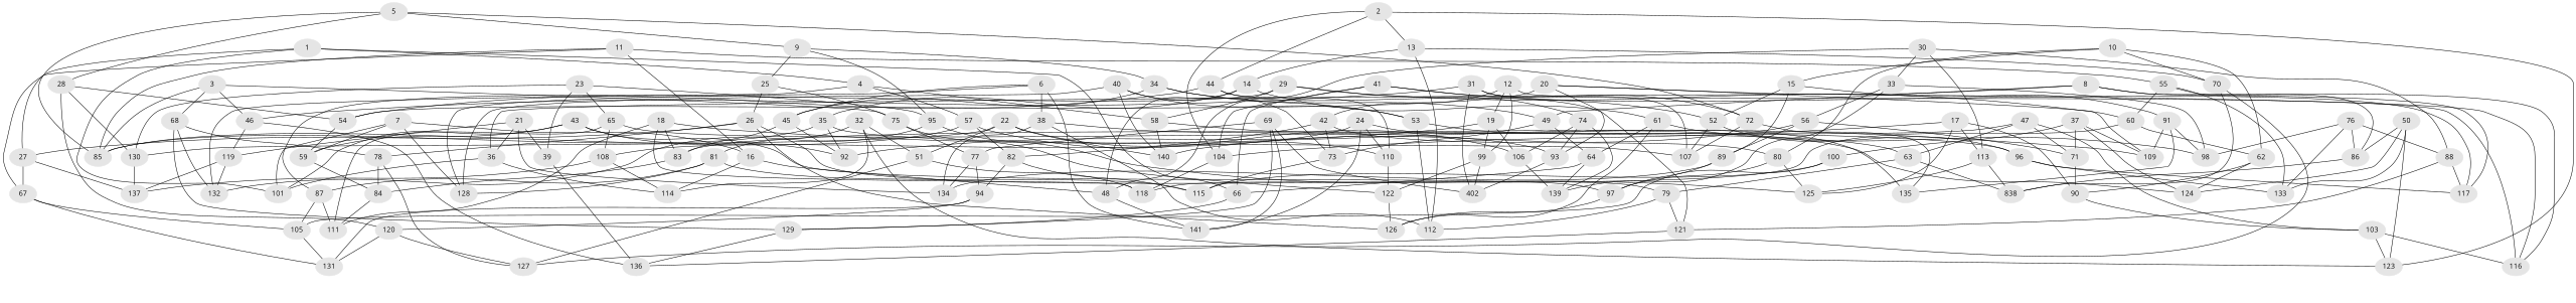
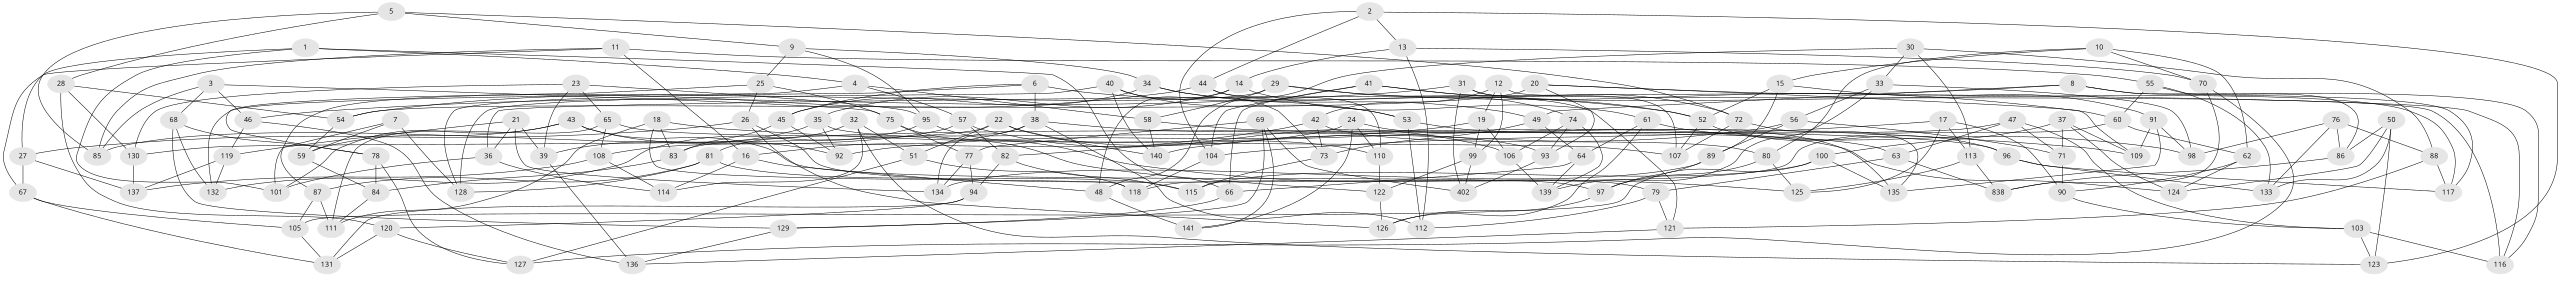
  graph {
    fontname="Open Sans"
    node [color=gray90 fontname="Open Sans" style=filled]
    edge [fontname="Open Sans"]
    1
    4
    27
    66
    101
    57
    58
    132
    67
    137
    129
    2
    13
    44
    104
    123
    70
    14
    112
    54
    110
    121
    118
    3
    46
    68
    75
    85
    119
    136
    78
    77
    122
    106
    82
    140
    124
    5
    9
    28
    72
    25
    34
    95
    130
    120
    135
    107
    6
    38
    45
    128
    141
    93
    134
    83
    92
    7
    16
    59
    48
    114
    84
    8
    36
    49
    116
    117
    73
    64
    26
    53
    125
    10
    15
    62
    80
    52
    89
    91
    90
    127
    n83 [label=838]
    97
    11
    55
    60
    86
    133
    105
    131
    12
    19
    42
    99
    n96 [label=402]
    35
    61
    39
    126
    98
    96
    109
    17
    113
    103
    18
    111
    139
    20
    21
    22
    51
    23
    65
    108
    24
    79
    29
    74
    87
    30
    33
    88
    56
    31
    32
    81
    115
    71
    63
    37
    100
    40
    41
    94
    43
    47
    50
    69
    76
    1 -- 4
    1 -- 27
    1 -- 66
    1 -- 101
    4 -- 57
    4 -- 58
    4 -- 132
    27 -- 67
    27 -- 137
    66 -- 129
    57 -- 85
    57 -- 106
    57 -- 82
    58 -- 140
    58 -- 124
    67 -- 105
    67 -- 131
    129 -- 136
    2 -- 13
    2 -- 44
    2 -- 104
    2 -- 123
    13 -- 70
    13 -- 14
    13 -- 112
    44 -- 54
    44 -- 110
    44 -- 121
    104 -- 118
    70 -- 127
    70 -- n83
    14 -- 48
    14 -- 35
    14 -- 61
    54 -- 59
    110 -- 122
    121 -- 136
    3 -- 46
    3 -- 68
    3 -- 75
    3 -- 85
    46 -- 119
    46 -- 136
    68 -- 132
    68 -- 129
    68 -- 78
    75 -- 77
    75 -- 122
    119 -- 132
    119 -- 137
    78 -- 84
    78 -- 127
    77 -- 134
    77 -- 94
    122 -- 126
    106 -- 139
    82 -- 115
    82 -- 94
    5 -- 85
    5 -- 9
    5 -- 28
    5 -- 72
    9 -- 25
    9 -- 34
    9 -- 95
    28 -- 54
    28 -- 130
    28 -- 120
    72 -- 135
    72 -- 107
    25 -- 75
-   26 -- 78
+   25 -- 78
    25 -- 26
    34 -- 45
    34 -- 49
    34 -- 53
    95 -- 132
    95 -- 125
    130 -- 137
    120 -- 127
    120 -- 131
    6 -- 38
    6 -- 45
    6 -- 128
-   6 -- 141
+   6 -- 52
    38 -- 112
    38 -- 93
    38 -- 134
    45 -- 83
    45 -- 92
    93 -- n96
    83 -- 84
    7 -- 101
    7 -- 128
-   7 -- 16
+   38 -- 16
    7 -- 59
    16 -- 48
    16 -- 114
    59 -- 84
    48 -- 141
    84 -- 111
    8 -- 36
    8 -- 49
    8 -- 116
    8 -- 117
    36 -- 101
    36 -- 114
    49 -- 73
    49 -- 64
    73 -- 115
    64 -- 66
    64 -- 139
    26 -- 27
    26 -- 126
    26 -- 79
    53 -- 112
    53 -- 63
    10 -- 70
    10 -- 15
    10 -- 62
    10 -- 80
    15 -- 52
    15 -- 89
    15 -- 91
    62 -- 124
    62 -- 90
    80 -- 125
    80 -- 97
    52 -- 107
    52 -- 96
    89 -- 134
    89 -- 97
    91 -- 135
    91 -- 98
    91 -- 109
    90 -- 103
    97 -- 126
    11 -- 67
    11 -- 85
    11 -- 16
    11 -- 55
    55 -- 60
    55 -- 86
    55 -- 133
    60 -- 118
    60 -- 62
    86 -- n83
    105 -- 131
    12 -- 116
    12 -- 19
    12 -- 42
    12 -- 99
    19 -- 106
    19 -- 92
    19 -- 99
    42 -- 82
    42 -- 73
    42 -- 80
    99 -- 122
    99 -- n96
    35 -- 107
    35 -- 92
-   35 -- 85
+   35 -- 39
    61 -- 64
    61 -- 126
    61 -- 98
    39 -- 136
    96 -- 117
    96 -- 133
    17 -- 104
    17 -- 125
    17 -- 90
    17 -- 113
    113 -- 125
    113 -- n83
    103 -- 123
    103 -- 116
    18 -- 118
    18 -- 83
    18 -- 109
    18 -- 111
    20 -- 54
    20 -- 93
    20 -- 116
    20 -- 109
    21 -- 119
    21 -- 134
    21 -- 36
    21 -- 39
    22 -- 110
    22 -- 140
    22 -- 130
    22 -- 51
    51 -- 118
    51 -- 127
    23 -- 95
    23 -- 130
    23 -- 39
    23 -- 65
    65 -- 96
    65 -- 111
    65 -- 108
    108 -- 137
    108 -- 114
    24 -- 110
    24 -- 135
    24 -- 141
    24 -- 108
    79 -- 112
    79 -- 121
    29 -- 58
    29 -- 60
    29 -- 74
    29 -- 87
    74 -- 106
    74 -- 93
    74 -- 139
    87 -- 105
    87 -- 111
    30 -- 48
    30 -- 113
    30 -- 33
    30 -- 88
    33 -- 98
    33 -- 139
    33 -- 56
    88 -- 121
    88 -- 117
    56 -- 140
    56 -- 89
    56 -- 71
    31 -- 46
    31 -- 107
    31 -- 117
    31 -- n96
    32 -- 123
    32 -- 114
    32 -- 51
    32 -- 81
    81 -- 128
    81 -- 87
    81 -- 115
    71 -- 90
    63 -- n83
    63 -- 79
    37 -- 124
    37 -- 109
    37 -- 71
    37 -- 100
+   100 -- 135
    100 -- 105
    100 -- 115
    40 -- 140
    40 -- 128
    40 -- 73
    40 -- 53
    41 -- 66
    41 -- 104
    41 -- 72
    41 -- 52
    94 -- 120
    94 -- 131
    43 -- 101
    43 -- 92
    43 -- 59
    43 -- 97
    47 -- 83
    47 -- 103
    47 -- 71
    47 -- 63
    50 -- 123
    50 -- 124
    50 -- 86
    50 -- 133
    69 -- 129
    69 -- 77
    69 -- 141
    69 -- n96
    76 -- 86
    76 -- 133
    76 -- 98
    76 -- 88
  }
